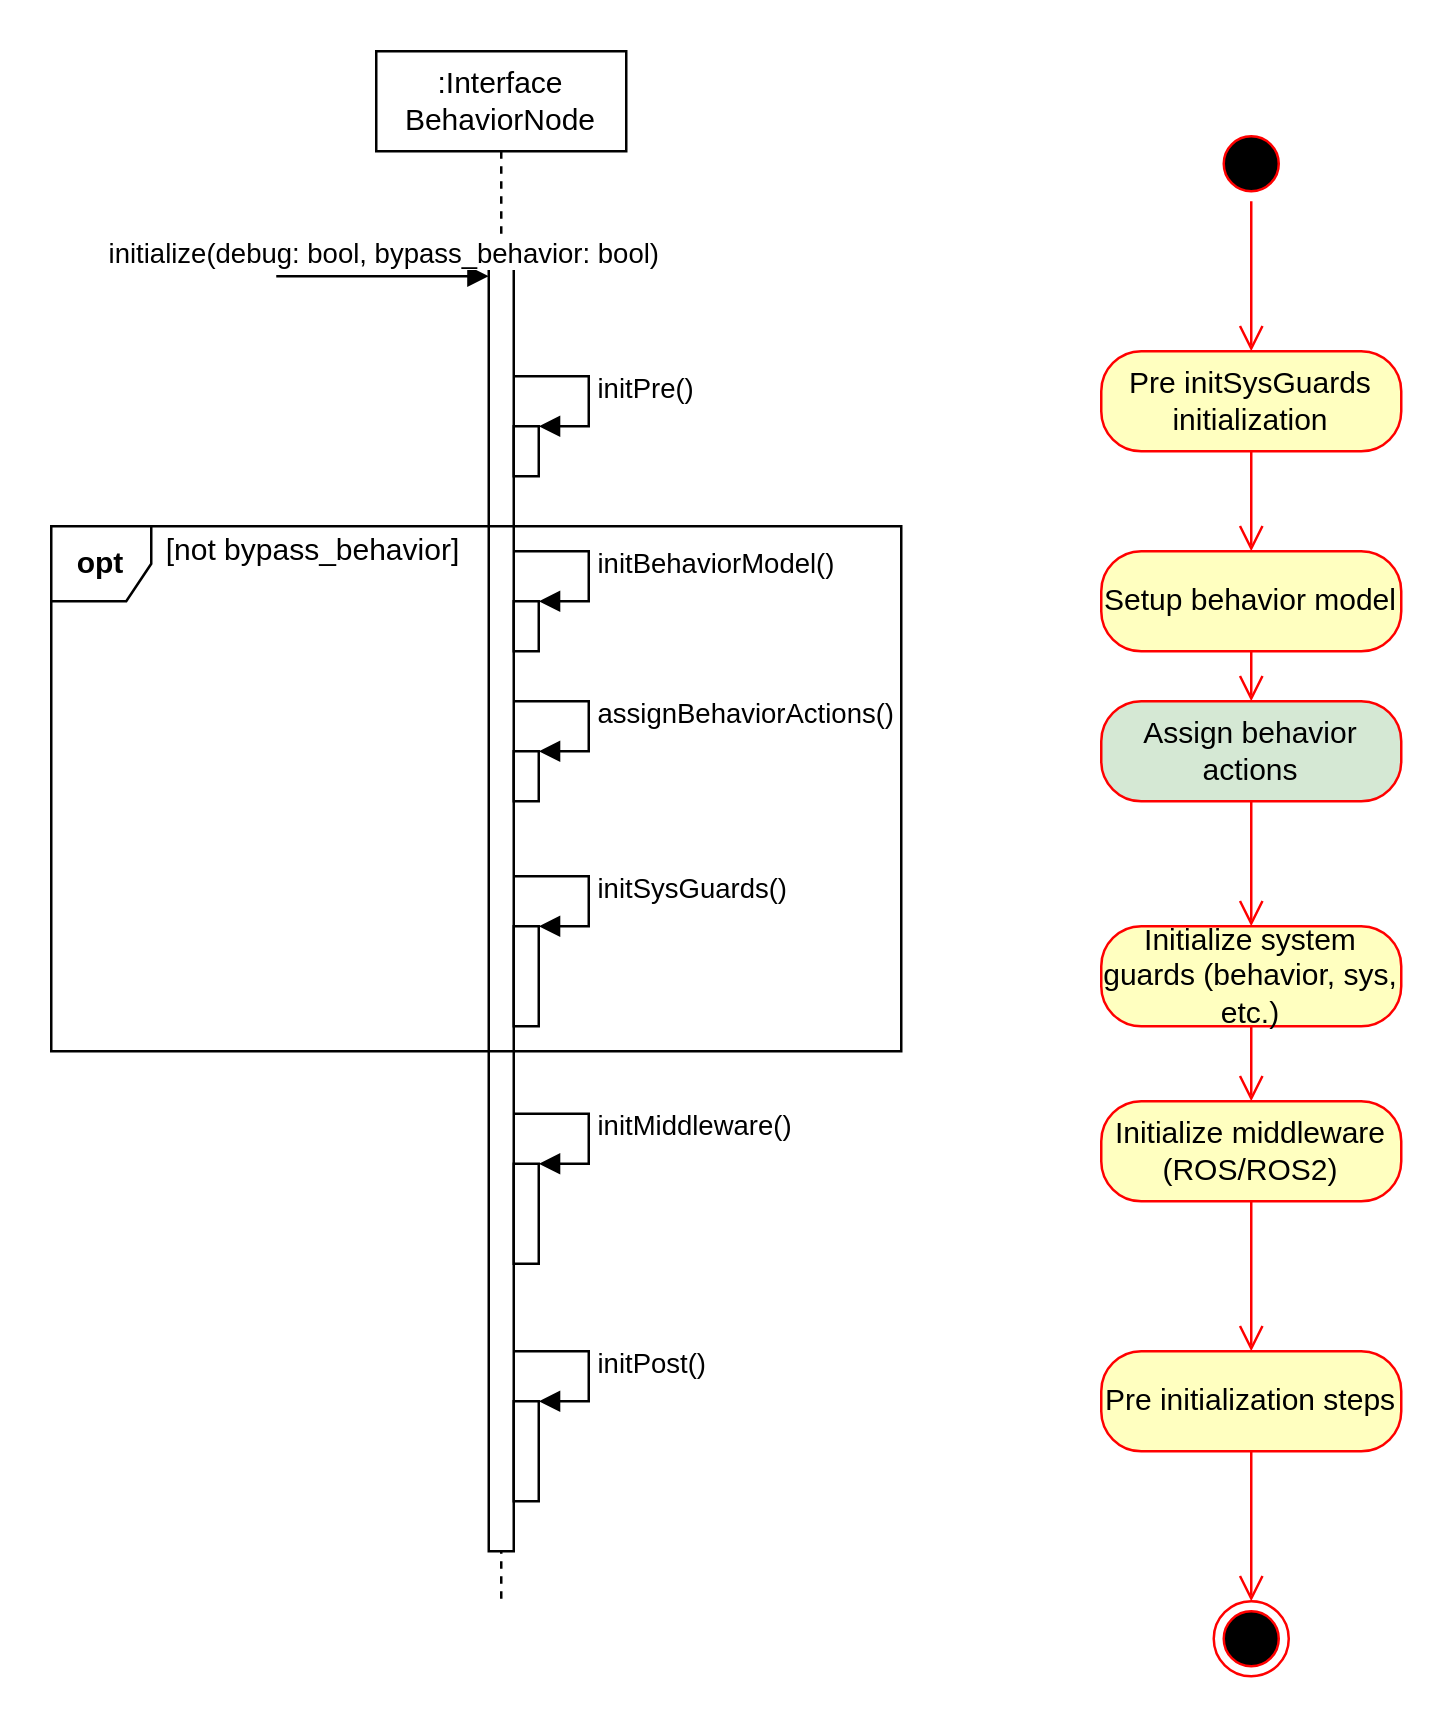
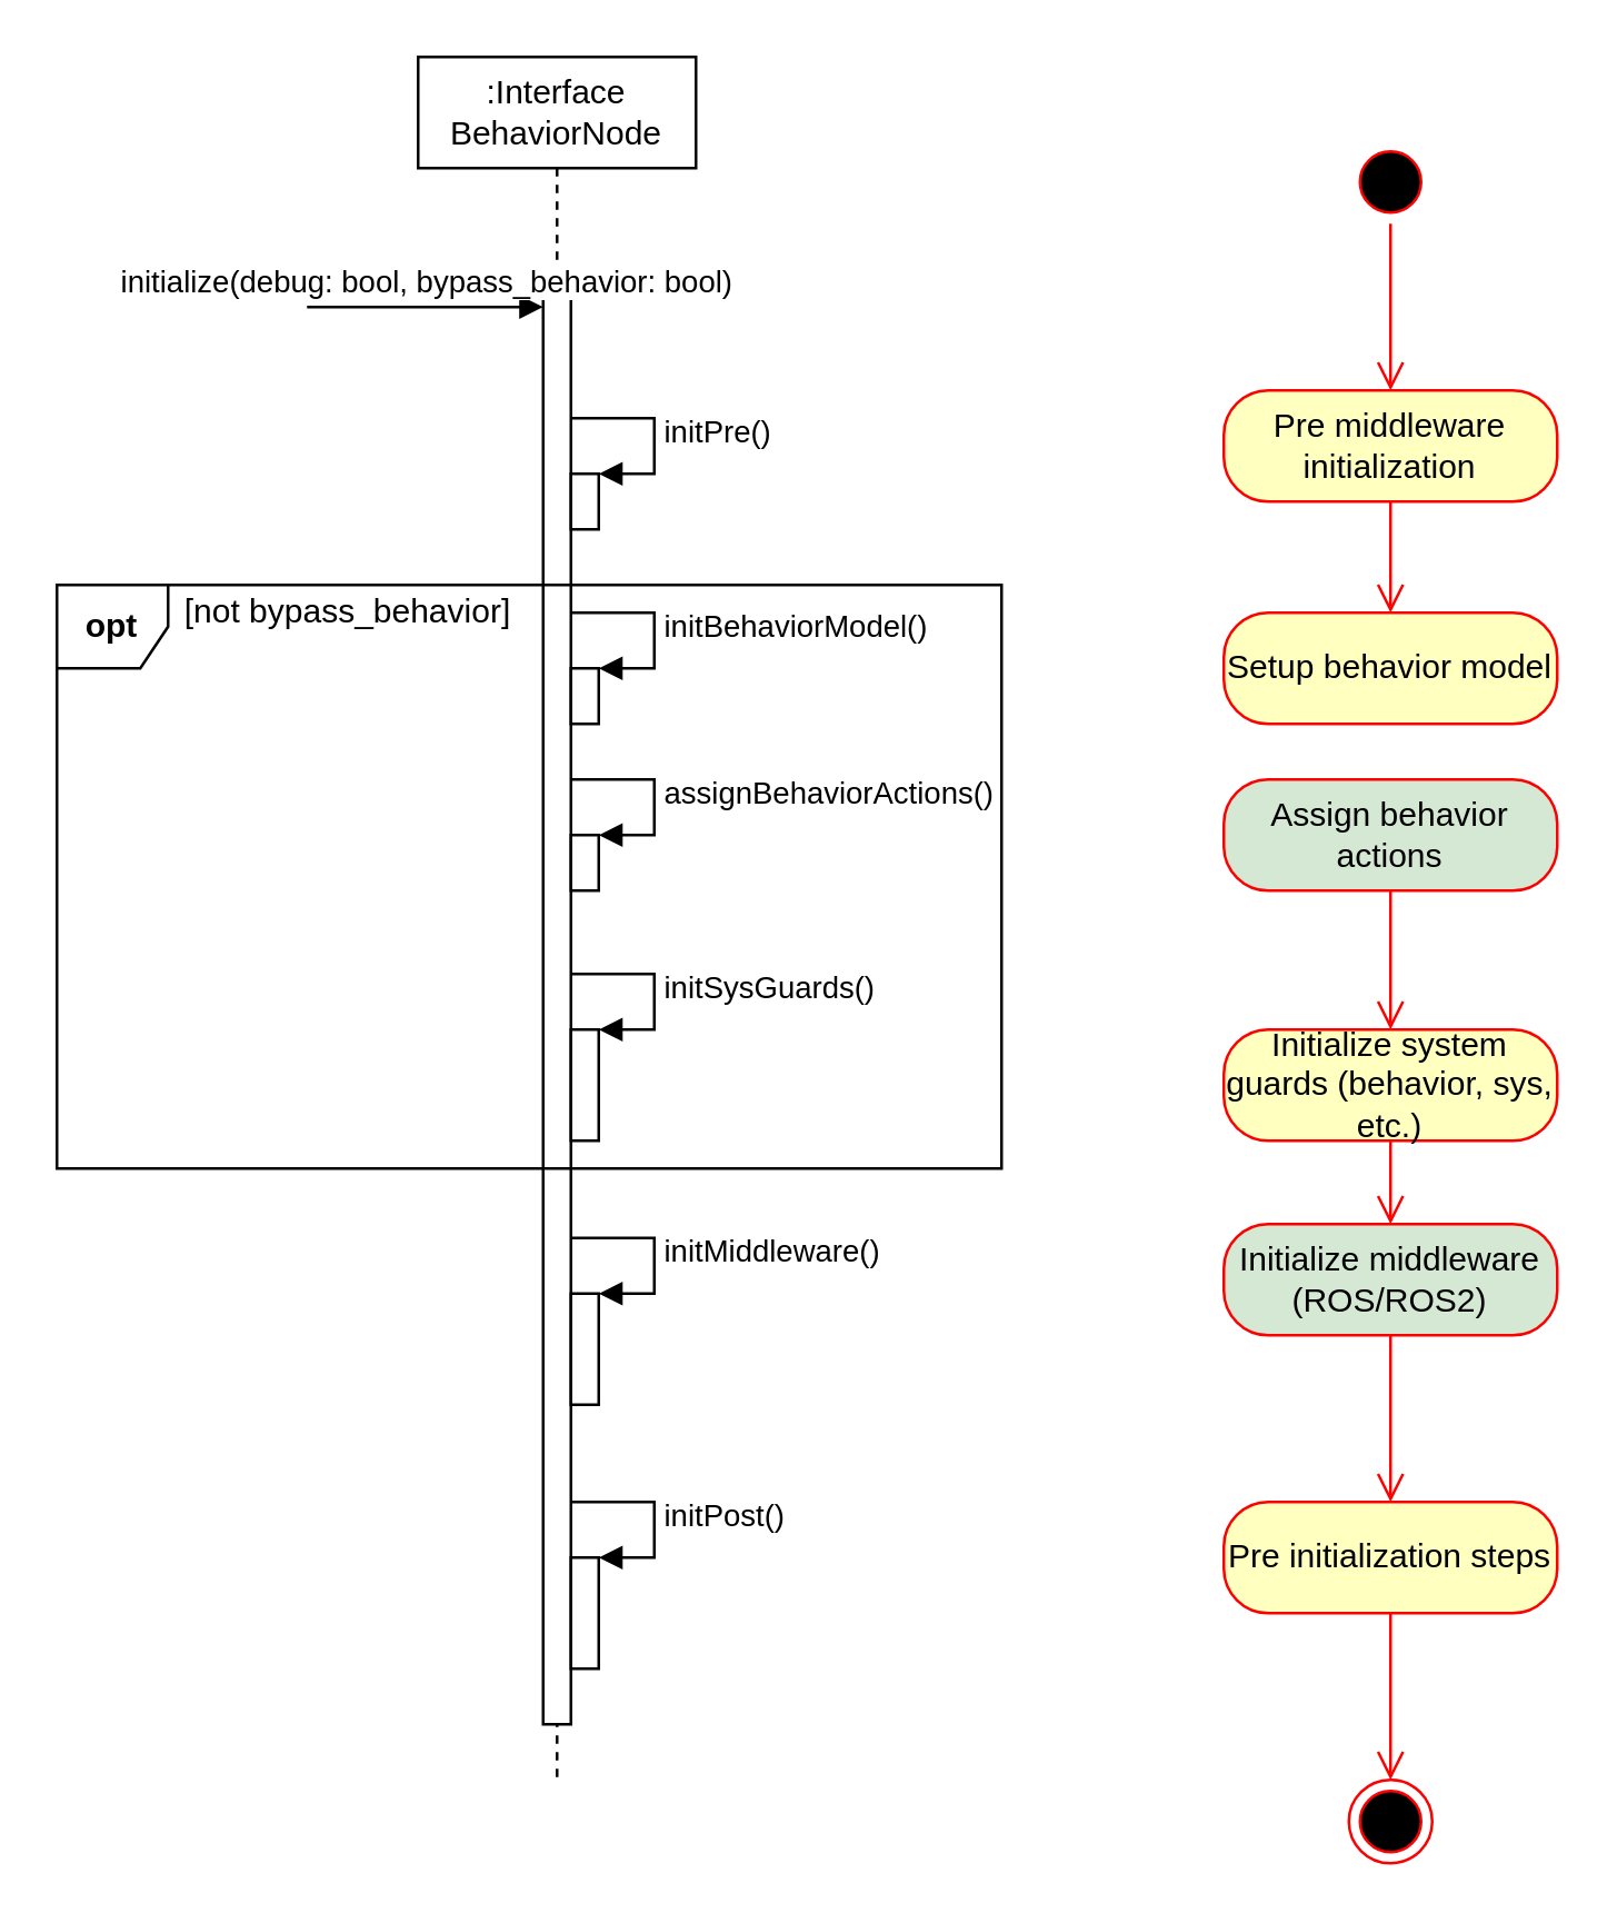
  <mxCell id="0" />
  <mxCell id="1" parent="0" />
  <mxCell id="2" value=":Interface&lt;br&gt;BehaviorNode" style="shape=umlLifeline;perimeter=lifelinePerimeter;whiteSpace=wrap;html=1;container=1;collapsible=0;recursiveResize=0;outlineConnect=0;size=40;" parent="1" vertex="1"><mxGeometry x="150" y="20" width="100" height="620" as="geometry" /></mxCell>
  <mxCell id="3" value="" style="html=1;points=[];perimeter=orthogonalPerimeter;" parent="2" vertex="1"><mxGeometry x="45" y="80" width="10" height="520" as="geometry" /></mxCell>
  <mxCell id="4" value="" style="html=1;points=[];perimeter=orthogonalPerimeter;" parent="2" vertex="1"><mxGeometry x="55" y="150" width="10" height="20" as="geometry" /></mxCell>
  <mxCell id="5" value="initPre()" style="edgeStyle=orthogonalEdgeStyle;html=1;align=left;spacingLeft=2;endArrow=block;rounded=0;entryX=1;entryY=0;" parent="2" source="3" target="4" edge="1"><mxGeometry relative="1" as="geometry"><mxPoint x="60" y="130" as="sourcePoint" /><Array as="points"><mxPoint x="85" y="130" /><mxPoint x="85" y="150" /></Array></mxGeometry></mxCell>
  <mxCell id="6" value="" style="html=1;points=[];perimeter=orthogonalPerimeter;" parent="2" vertex="1"><mxGeometry x="55" y="220" width="10" height="20" as="geometry" /></mxCell>
  <mxCell id="7" value="initBehaviorModel()" style="edgeStyle=orthogonalEdgeStyle;html=1;align=left;spacingLeft=2;endArrow=block;rounded=0;entryX=1;entryY=0;" parent="2" source="3" target="6" edge="1"><mxGeometry relative="1" as="geometry"><mxPoint x="60" y="230" as="sourcePoint" /><Array as="points"><mxPoint x="85" y="200" /><mxPoint x="85" y="220" /></Array></mxGeometry></mxCell>
  <mxCell id="8" value="" style="html=1;points=[];perimeter=orthogonalPerimeter;" parent="2" vertex="1"><mxGeometry x="55" y="350" width="10" height="40" as="geometry" /></mxCell>
  <mxCell id="9" value="initSysGuards()" style="edgeStyle=orthogonalEdgeStyle;html=1;align=left;spacingLeft=2;endArrow=block;rounded=0;entryX=1;entryY=0;" parent="2" source="3" target="8" edge="1"><mxGeometry relative="1" as="geometry"><mxPoint x="60" y="330" as="sourcePoint" /><Array as="points"><mxPoint x="85" y="330" /><mxPoint x="85" y="350" /></Array></mxGeometry></mxCell>
  <mxCell id="10" value="" style="html=1;points=[];perimeter=orthogonalPerimeter;" parent="2" vertex="1"><mxGeometry x="55" y="445" width="10" height="40" as="geometry" /></mxCell>
  <mxCell id="11" value="initMiddleware()" style="edgeStyle=orthogonalEdgeStyle;html=1;align=left;spacingLeft=2;endArrow=block;rounded=0;entryX=1;entryY=0;" parent="2" source="3" target="10" edge="1"><mxGeometry relative="1" as="geometry"><mxPoint x="60" y="425" as="sourcePoint" /><Array as="points"><mxPoint x="85" y="425" /><mxPoint x="85" y="445" /></Array></mxGeometry></mxCell>
  <mxCell id="12" value="" style="html=1;points=[];perimeter=orthogonalPerimeter;" parent="2" vertex="1"><mxGeometry x="55" y="540" width="10" height="40" as="geometry" /></mxCell>
  <mxCell id="13" value="initPost()" style="edgeStyle=orthogonalEdgeStyle;html=1;align=left;spacingLeft=2;endArrow=block;rounded=0;entryX=1;entryY=0;" parent="2" source="3" target="12" edge="1"><mxGeometry relative="1" as="geometry"><mxPoint x="60" y="520" as="sourcePoint" /><Array as="points"><mxPoint x="85" y="520" /><mxPoint x="85" y="540" /></Array></mxGeometry></mxCell>
  <mxCell id="14" value="" style="html=1;points=[];perimeter=orthogonalPerimeter;" parent="2" vertex="1"><mxGeometry x="55" y="280" width="10" height="20" as="geometry" /></mxCell>
  <mxCell id="15" value="assignBehaviorActions()" style="edgeStyle=orthogonalEdgeStyle;html=1;align=left;spacingLeft=2;endArrow=block;rounded=0;entryX=1;entryY=0;" parent="2" source="3" target="14" edge="1"><mxGeometry relative="1" as="geometry"><mxPoint x="60" y="260" as="sourcePoint" /><Array as="points"><mxPoint x="85" y="260" /><mxPoint x="85" y="280" /></Array></mxGeometry></mxCell>
  <mxCell id="16" value="" style="ellipse;html=1;shape=startState;fillColor=#000000;strokeColor=#ff0000;" parent="1" vertex="1"><mxGeometry x="485" y="50" width="30" height="30" as="geometry" /></mxCell>
  <mxCell id="17" value="" style="edgeStyle=orthogonalEdgeStyle;html=1;verticalAlign=bottom;endArrow=open;endSize=8;strokeColor=#ff0000;" parent="1" source="16" edge="1"><mxGeometry relative="1" as="geometry"><mxPoint x="500" y="140" as="targetPoint" /></mxGeometry></mxCell>
- <mxCell id="18" value="Pre initSysGuards initialization" style="rounded=1;whiteSpace=wrap;html=1;arcSize=40;fontColor=#000000;fillColor=#ffffc0;strokeColor=#ff0000;" parent="1" vertex="1"><mxGeometry x="440" y="140" width="120" height="40" as="geometry" /></mxCell>
+ <mxCell id="18" value="Pre middleware initialization" style="rounded=1;whiteSpace=wrap;html=1;arcSize=40;fontColor=#000000;fillColor=#ffffc0;strokeColor=#ff0000;" parent="1" vertex="1"><mxGeometry x="440" y="140" width="120" height="40" as="geometry" /></mxCell>
  <mxCell id="19" value="" style="edgeStyle=orthogonalEdgeStyle;html=1;verticalAlign=bottom;endArrow=open;endSize=8;strokeColor=#ff0000;" parent="1" source="18" edge="1"><mxGeometry relative="1" as="geometry"><mxPoint x="500" y="220" as="targetPoint" /></mxGeometry></mxCell>
  <mxCell id="20" value="Setup behavior model" style="rounded=1;whiteSpace=wrap;html=1;arcSize=40;fontColor=#000000;fillColor=#ffffc0;strokeColor=#ff0000;" parent="1" vertex="1"><mxGeometry x="440" y="220" width="120" height="40" as="geometry" /></mxCell>
- <mxCell id="21" value="" style="edgeStyle=orthogonalEdgeStyle;html=1;verticalAlign=bottom;endArrow=open;endSize=8;strokeColor=#ff0000;entryX=0.5;entryY=0;entryDx=0;entryDy=0;" parent="1" source="20" target="30" edge="1"><mxGeometry relative="1" as="geometry"><mxPoint x="500" y="340" as="targetPoint" /></mxGeometry></mxCell>
  <mxCell id="22" value="initialize(debug: bool, bypass_behavior: bool)" style="html=1;verticalAlign=bottom;endArrow=block;" parent="1" target="3" edge="1"><mxGeometry width="80" relative="1" as="geometry"><mxPoint x="110" y="110" as="sourcePoint" /><mxPoint x="190" y="110" as="targetPoint" /></mxGeometry></mxCell>
  <mxCell id="23" value="Initialize system guards (behavior, sys, etc.)" style="rounded=1;whiteSpace=wrap;html=1;arcSize=40;fontColor=#000000;fillColor=#ffffc0;strokeColor=#ff0000;" parent="1" vertex="1"><mxGeometry x="440" y="370" width="120" height="40" as="geometry" /></mxCell>
  <mxCell id="24" value="" style="edgeStyle=orthogonalEdgeStyle;html=1;verticalAlign=bottom;endArrow=open;endSize=8;strokeColor=#ff0000;" parent="1" source="23" edge="1"><mxGeometry relative="1" as="geometry"><mxPoint x="500" y="440" as="targetPoint" /></mxGeometry></mxCell>
- <mxCell id="25" value="Initialize middleware (ROS/ROS2)" style="rounded=1;whiteSpace=wrap;html=1;arcSize=40;fontColor=#000000;fillColor=#ffffc0;strokeColor=#ff0000;" parent="1" vertex="1"><mxGeometry x="440" y="440" width="120" height="40" as="geometry" /></mxCell>
+ <mxCell id="25" value="Initialize middleware (ROS/ROS2)" style="rounded=1;whiteSpace=wrap;html=1;arcSize=40;fontColor=#000000;fillColor=#d5e8d4;strokeColor=#ff0000;" parent="1" vertex="1"><mxGeometry x="440" y="440" width="120" height="40" as="geometry" /></mxCell>
  <mxCell id="26" value="" style="edgeStyle=orthogonalEdgeStyle;html=1;verticalAlign=bottom;endArrow=open;endSize=8;strokeColor=#ff0000;" parent="1" source="25" edge="1"><mxGeometry relative="1" as="geometry"><mxPoint x="500" y="540" as="targetPoint" /></mxGeometry></mxCell>
  <mxCell id="27" value="Pre initialization steps" style="rounded=1;whiteSpace=wrap;html=1;arcSize=40;fontColor=#000000;fillColor=#ffffc0;strokeColor=#ff0000;" parent="1" vertex="1"><mxGeometry x="440" y="540" width="120" height="40" as="geometry" /></mxCell>
  <mxCell id="28" value="" style="edgeStyle=orthogonalEdgeStyle;html=1;verticalAlign=bottom;endArrow=open;endSize=8;strokeColor=#ff0000;" parent="1" source="27" edge="1"><mxGeometry relative="1" as="geometry"><mxPoint x="500" y="640" as="targetPoint" /></mxGeometry></mxCell>
  <mxCell id="29" value="" style="ellipse;html=1;shape=endState;fillColor=#000000;strokeColor=#ff0000;" parent="1" vertex="1"><mxGeometry x="485" y="640" width="30" height="30" as="geometry" /></mxCell>
  <mxCell id="30" value="Assign behavior actions" style="rounded=1;whiteSpace=wrap;html=1;arcSize=40;fontColor=#000000;fillColor=#d5e8d4;strokeColor=#ff0000;" parent="1" vertex="1"><mxGeometry x="440" y="280" width="120" height="40" as="geometry" /></mxCell>
  <mxCell id="31" value="" style="edgeStyle=orthogonalEdgeStyle;html=1;verticalAlign=bottom;endArrow=open;endSize=8;strokeColor=#ff0000;entryX=0.5;entryY=0;entryDx=0;entryDy=0;" parent="1" source="30" target="23" edge="1"><mxGeometry relative="1" as="geometry"><mxPoint x="650" y="400" as="targetPoint" /></mxGeometry></mxCell>
  <mxCell id="32" value="&lt;b&gt;opt&lt;/b&gt;" style="shape=umlFrame;whiteSpace=wrap;html=1;width=40;height=30;" vertex="1" parent="1"><mxGeometry x="20" y="210" width="340" height="210" as="geometry" /></mxCell>
  <mxCell id="33" value="[not bypass_behavior]" style="text;html=1;strokeColor=none;fillColor=none;align=center;verticalAlign=middle;whiteSpace=wrap;rounded=0;" vertex="1" parent="1"><mxGeometry x="60" y="210" width="130" height="20" as="geometry" /></mxCell>
